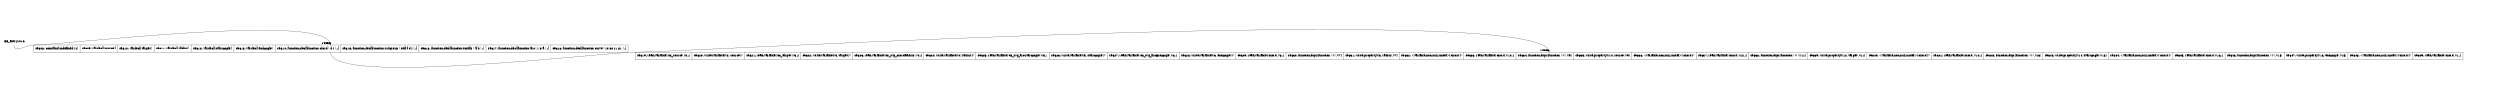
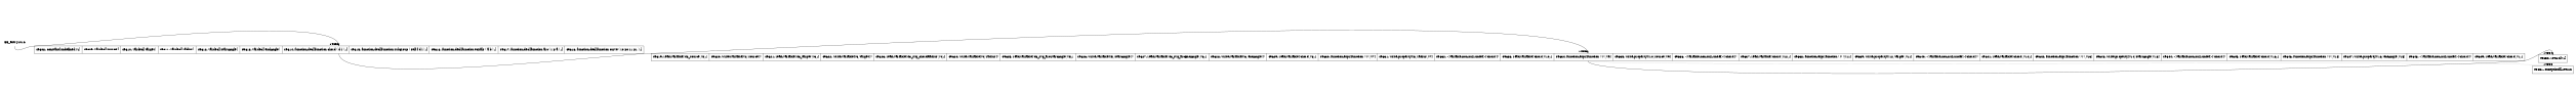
  digraph {
    rankdir=LR
    node [shape=record]
    edge [headport=n tailport=s]
    n1 [label=BB_entry1016 shape=none]
    n2 [label="{49608: constant[undefined,v1]|49609: vardecl['source']|49610: vardecl['target']|49611: vardecl['radius']|49612: vardecl['startAngle']|49613: vardecl['endAngle']|49614: function-decl[function chord ( d i ),-]|49615: function-decl[function subgroup ( self f d i ),-]|49616: function-decl[function equals ( a b ),-]|49617: function-decl[function arc ( r p a ),-]|49618: function-decl[function curve ( r0 p0 r1 p1 ),-]}"]
    n3 [label="{49619: read-variable['d3_source',v2,-]|49620: write-variable[v2,'source']*|49621: read-variable['d3_target',v3,-]|49622: write-variable[v3,'target']*|49623: read-variable['d3_svg_chordRadius',v4,-]|49624: write-variable[v4,'radius']*|49625: read-variable['d3_svg_arcStartAngle',v5,-]|49626: write-variable[v5,'startAngle']*|49627: read-variable['d3_svg_arcEndAngle',v6,-]|49628: write-variable[v6,'endAngle']*|49629: read-variable['chord',v8,-]|49630: function-expr[function ( v ),v7]|49631: write-property[v8,'radius',v7]|49632: \<variable-non-null-undef\>['chord']*|49633: read-variable['chord',v10,-]|49634: function-expr[function ( v ),v9]|49635: write-property[v10,'source',v9]|49636: \<variable-non-null-undef\>['chord']*|49637: read-variable['chord',v12,-]|49638: function-expr[function ( v ),v11]|49639: write-property[v12,'target',v11]|49640: \<variable-non-null-undef\>['chord']*|49641: read-variable['chord',v14,-]|49642: function-expr[function ( v ),v13]|49643: write-property[v14,'startAngle',v13]|49644: \<variable-non-null-undef\>['chord']*|49645: read-variable['chord',v16,-]|49646: function-expr[function ( v ),v15]|49647: write-property[v16,'endAngle',v15]|49648: \<variable-non-null-undef\>['chord']*|49649: read-variable['chord',v1,-]}"]
+   n4 [label="{49650: return[v1]}"]
+   n5 [label="{49651: exceptional-return}"]
    n1 -> n2 [headlabel="    14352"]
    n2 -> n3 [headlabel="      14353"]
+   n3 -> n4 [headlabel="      14354"]
+   n3 -> n5 [color=gray headlabel="      14355"]
  }
